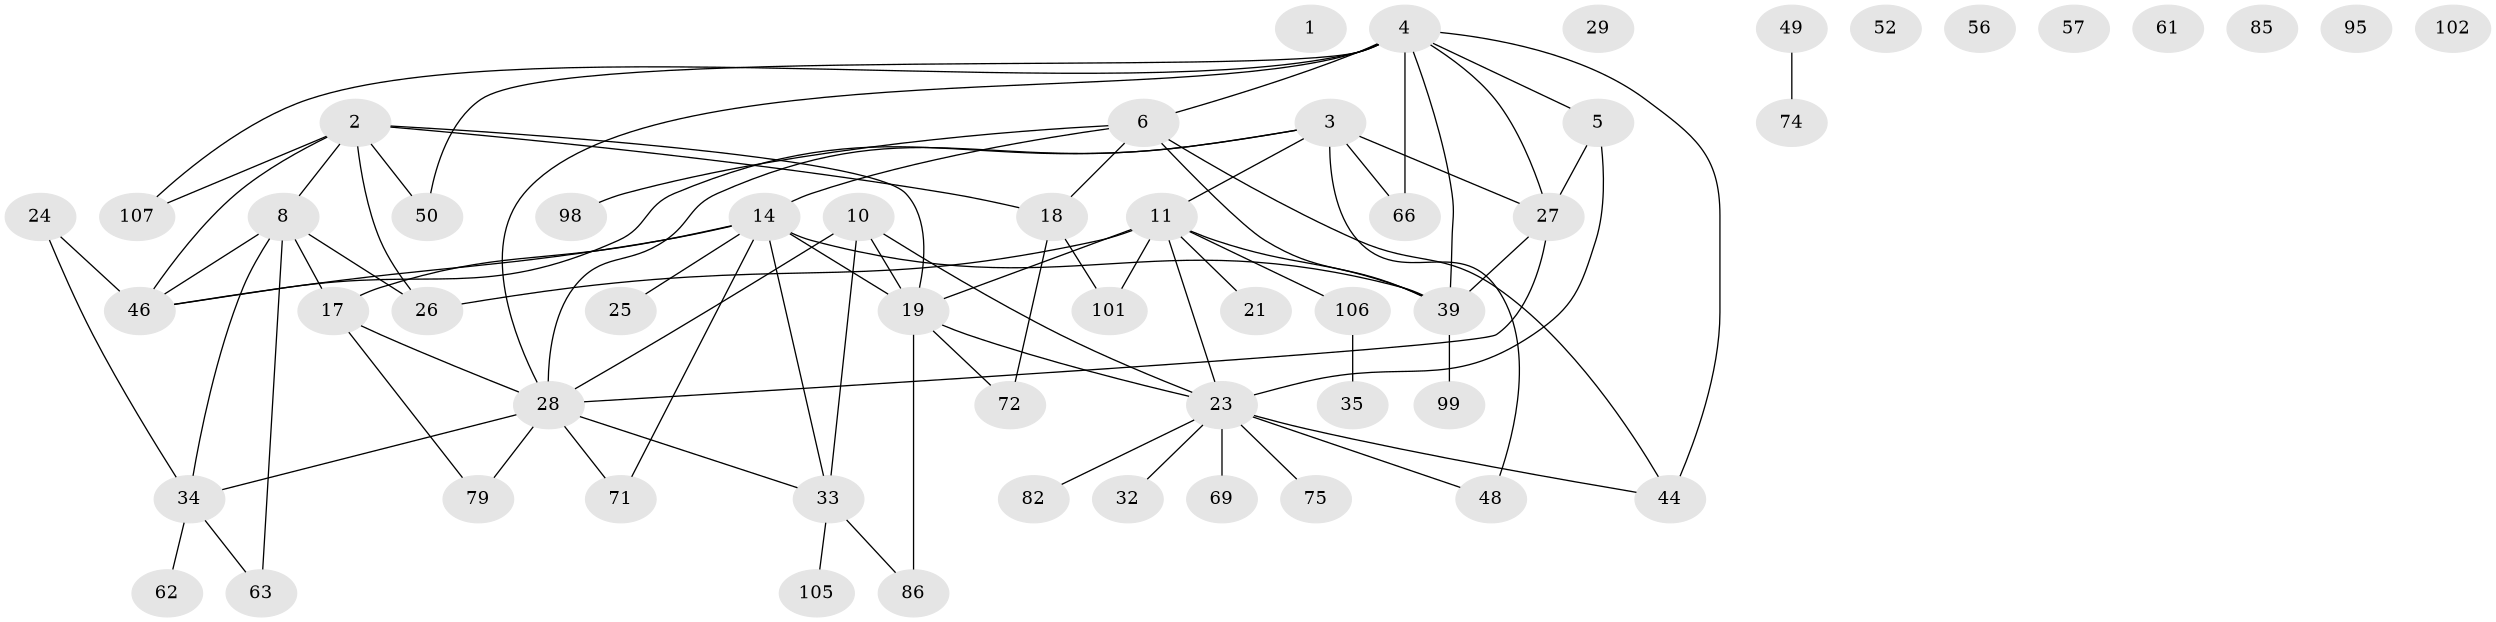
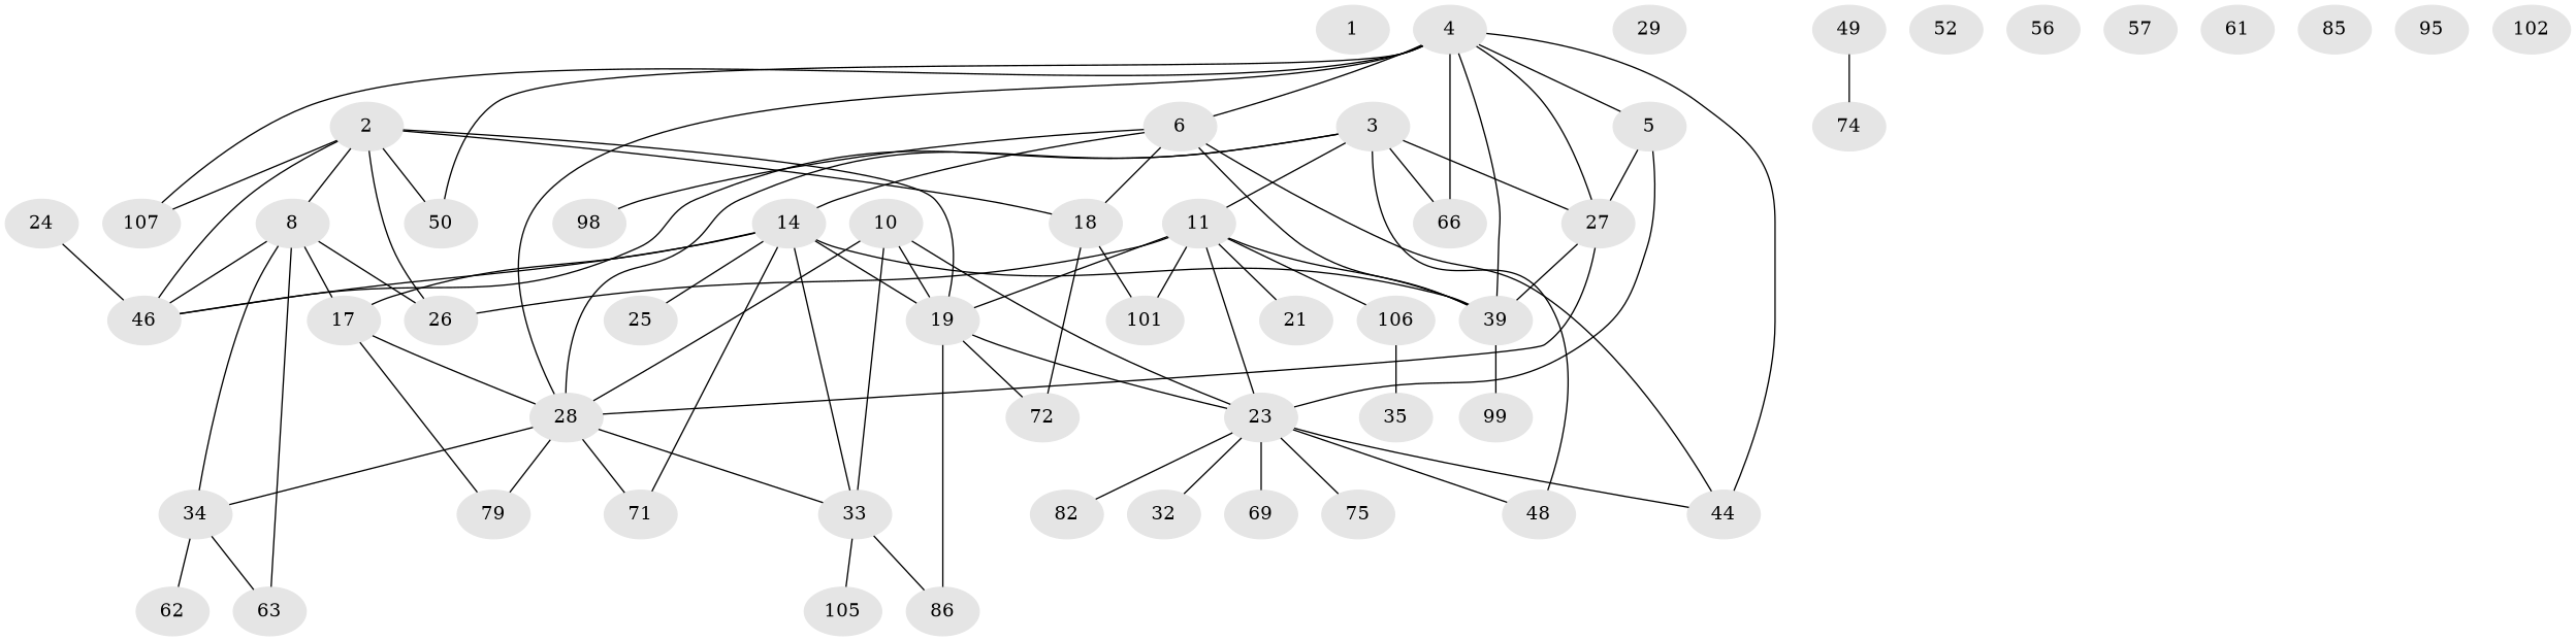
  graph {
    node [color=gray90 style=filled]
    1
    2 [super="+40+58"]
    8 [super="+13+78"]
    18 [super="+22+38+47"]
    19 [super="+88+93+103"]
    26
    46 [super="+67+89"]
    50
    107
    17 [super="+41+90"]
    34 [super="+81+104"]
    63
    101
    72
    23 [super="+51+60+76+94+109"]
    86
    3 [super="+12+42"]
    11 [super="+30+36+59"]
    27 [super="+68+108"]
    28 [super="+65+97"]
    48 [super="+54"]
    66 [super="+70"]
    39 [super="+83"]
    21 [super="+84"]
    106
    33 [super="+43+77"]
    71
    79
    4 [super="+87+92"]
    5 [super="+20+45"]
    6 [super="+7+9+15"]
    44
    14 [super="+53+55+64+80"]
    98
    99
    32
    69
    75
    82
    25
    62
    10 [super="+16+31"]
    105
    35
    24 [super="+73"]
    29 [super="+37"]
    49 [super="+100"]
    74
    52
    56
    57 [super="+91"]
    61
    85 [super="+96"]
    95
    102
    2 -- 8
    2 -- 18
    2 -- 19
    2 -- 26
    2 -- 46
    2 -- 50
    2 -- 107
    8 -- 26
    8 -- 46
    8 -- 17 [weight=2]
    8 -- 34
    8 -- 63
    18 -- 101
    18 -- 72
    19 -- 72
    19 -- 23
    19 -- 86
    17 -- 28
    17 -- 79
    34 -- 63
    34 -- 62
    23 -- 48
    23 -- 44
    23 -- 32
    23 -- 69 [weight=2]
    23 -- 75
    23 -- 82
    3 -- 46
    3 -- 11
    3 -- 27
    3 -- 28
    3 -- 48
    3 -- 66
    11 -- 19
    11 -- 26
    11 -- 101
    11 -- 23
    11 -- 39
    11 -- 21
    11 -- 106
    27 -- 28
    27 -- 39
    28 -- 34
    28 -- 33
    28 -- 71
    28 -- 79
    39 -- 99
    106 -- 35
    33 -- 86
    33 -- 105
    4 -- 50
    4 -- 107
    4 -- 27
    4 -- 28
    4 -- 66
    4 -- 39
    4 -- 5
    4 -- 6
    4 -- 44
    5 -- 23
    5 -- 27
    6 -- 18
    6 -- 39
    6 -- 44
    6 -- 14
    6 -- 98
    14 -- 19
    14 -- 46 [weight=2]
    14 -- 17
    14 -- 39
    14 -- 33
    14 -- 71
    14 -- 25
    10 -- 19 [weight=2]
    10 -- 23
    10 -- 28
    10 -- 33 [weight=2]
    24 -- 46
-   24 -- 34
    49 -- 74
  }
